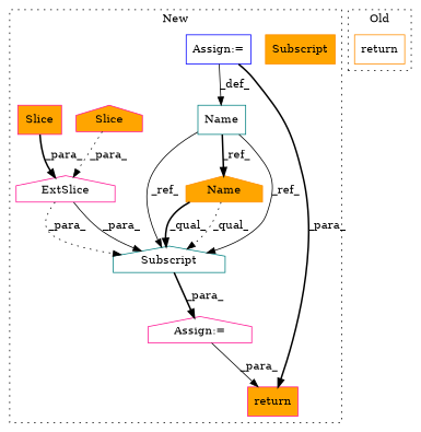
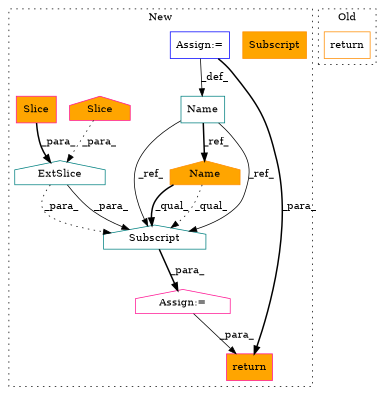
  digraph {
    node [a=80 l=3 s=16966 shape=box style=filled fillcolor=white color=deeppink]
    edge [style=bold]
    n1 [l=1 label=Slice s=16984 fillcolor=orange]
-   n2 [a=85 label=ExtSlice shape=house]
+   n2 [a=85 label=ExtSlice shape=house color=teal]
    n3 [a=63 l="25,0" label=Subscript s="16966,0" fillcolor=orange color=darkorange]
    n4 [a=87 label=Name s=16928 color=teal]
    n5 [a=68 label="Assign:=" s=16963 shape=house]
    n6 [a=68 label="Assign:=" s=16931 color=blue]
    n7 [l=1 label=Slice s=16976 shape=house fillcolor=orange]
    n8 [a=93 l=7 label=return s=17000 fillcolor=orange]
    n9 [a=87 label=Name shape=house fillcolor=orange color=darkorange]
    n10 [a=63 l="25,0" label=Subscript s="16966,0" shape=house color=teal]
    n11 [a=93 l=7 label=return s=16354 color=darkorange]
    subgraph cluster_1 {
      label=New
      style=dotted
      n1
      n2
      n3
      n4
      n5
      n6
      n7
      n8
      n9
      n10
    }
    subgraph cluster_2 {
      label=Old
      style=dotted
      n11
    }
    n1 -> n2 [label=_para_]
    n2 -> n10 [label=_para_ style=solid]
    n2 -> n10 [label=_para_ style=dotted]
    n4 -> n9 [label=_ref_]
    n4 -> n10 [label=_ref_ style=solid]
    n4 -> n10 [label=_ref_ style=solid]
    n5 -> n8 [label=_para_ style=solid]
    n6 -> n4 [label=_def_ style=solid]
    n6 -> n8 [label=_para_]
    n7 -> n2 [label=_para_ style=dotted]
    n9 -> n10 [label=_qual_]
    n9 -> n10 [label=_qual_ style=dotted]
    n10 -> n5 [label=_para_]
  }
